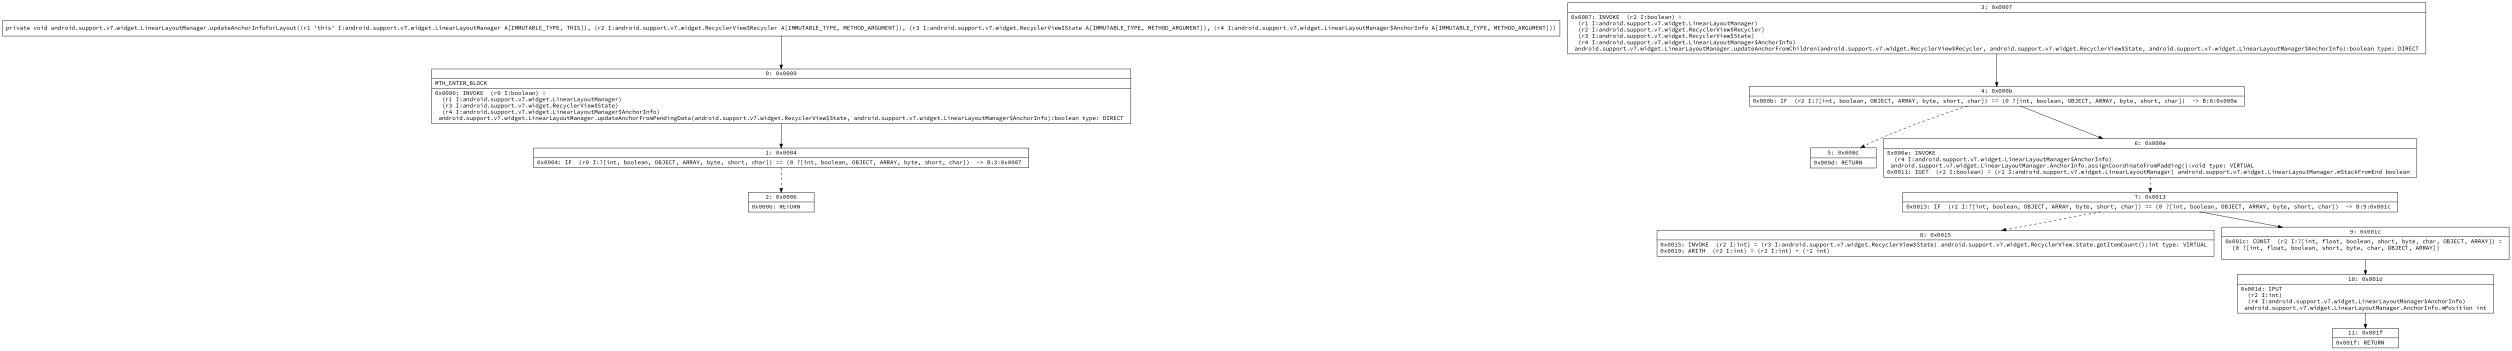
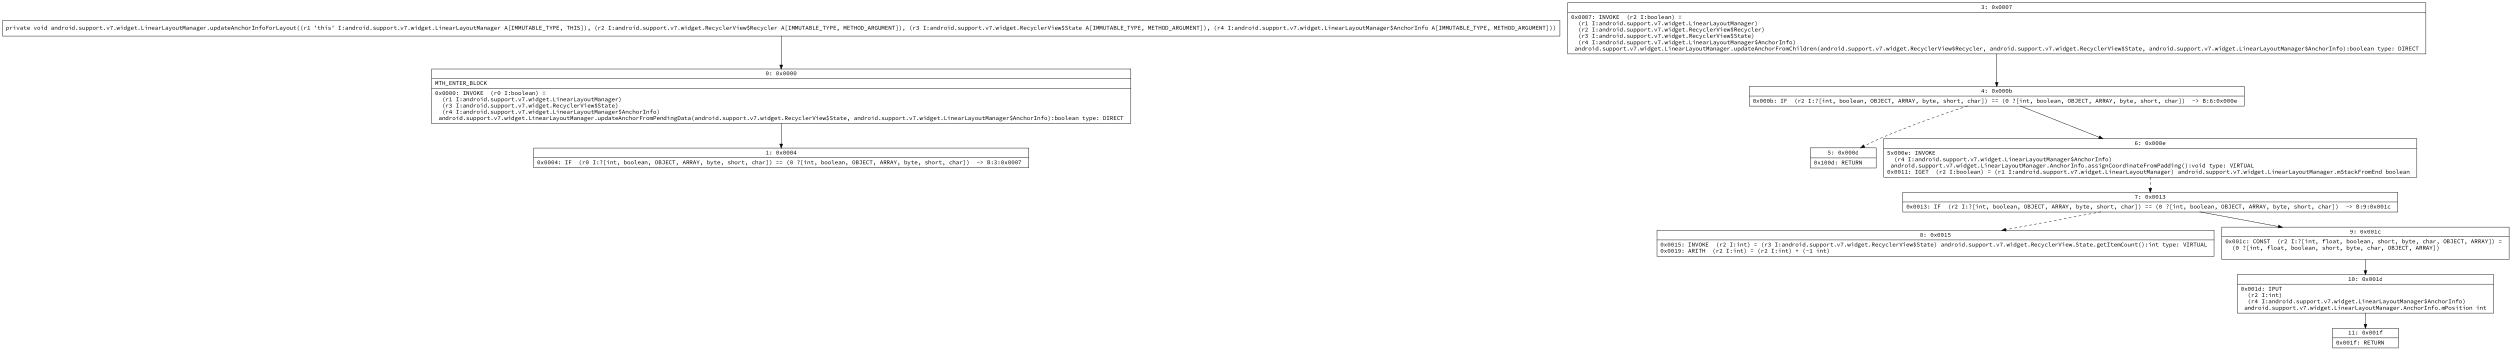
  digraph {
    fontname="Source Code Pro"
    node [fontname="Source Code Pro" shape=record]
    edge [fontname="Source Code Pro"]
    n1 [label="{0\:\ 0x0000|MTH_ENTER_BLOCK\l|0x0000: INVOKE  (r0 I:boolean) = \l  (r1 I:android.support.v7.widget.LinearLayoutManager)\l  (r3 I:android.support.v7.widget.RecyclerView$State)\l  (r4 I:android.support.v7.widget.LinearLayoutManager$AnchorInfo)\l android.support.v7.widget.LinearLayoutManager.updateAnchorFromPendingData(android.support.v7.widget.RecyclerView$State, android.support.v7.widget.LinearLayoutManager$AnchorInfo):boolean type: DIRECT \l}"]
    n2 [label="{1\:\ 0x0004|0x0004: IF  (r0 I:?[int, boolean, OBJECT, ARRAY, byte, short, char]) == (0 ?[int, boolean, OBJECT, ARRAY, byte, short, char])  \-\> B:3:0x0007 \l}"]
-   n3 [label="{2\:\ 0x0006|0x0006: RETURN   \l}"]
    n4 [label="{3\:\ 0x0007|0x0007: INVOKE  (r2 I:boolean) = \l  (r1 I:android.support.v7.widget.LinearLayoutManager)\l  (r2 I:android.support.v7.widget.RecyclerView$Recycler)\l  (r3 I:android.support.v7.widget.RecyclerView$State)\l  (r4 I:android.support.v7.widget.LinearLayoutManager$AnchorInfo)\l android.support.v7.widget.LinearLayoutManager.updateAnchorFromChildren(android.support.v7.widget.RecyclerView$Recycler, android.support.v7.widget.RecyclerView$State, android.support.v7.widget.LinearLayoutManager$AnchorInfo):boolean type: DIRECT \l}"]
    n5 [label="{4\:\ 0x000b|0x000b: IF  (r2 I:?[int, boolean, OBJECT, ARRAY, byte, short, char]) == (0 ?[int, boolean, OBJECT, ARRAY, byte, short, char])  \-\> B:6:0x000e \l}"]
-   n6 [label="{5\:\ 0x000d|0x000d: RETURN   \l}"]
+   n6 [label="{5\:\ 0x000d|0x100d: RETURN   \l}"]
    n7 [label="{6\:\ 0x000e|5x000e: INVOKE  \l  (r4 I:android.support.v7.widget.LinearLayoutManager$AnchorInfo)\l android.support.v7.widget.LinearLayoutManager.AnchorInfo.assignCoordinateFromPadding():void type: VIRTUAL \l0x0011: IGET  (r2 I:boolean) = (r1 I:android.support.v7.widget.LinearLayoutManager) android.support.v7.widget.LinearLayoutManager.mStackFromEnd boolean \l}"]
    n8 [label="{7\:\ 0x0013|0x0013: IF  (r2 I:?[int, boolean, OBJECT, ARRAY, byte, short, char]) == (0 ?[int, boolean, OBJECT, ARRAY, byte, short, char])  \-\> B:9:0x001c \l}"]
    n9 [label="{8\:\ 0x0015|0x0015: INVOKE  (r2 I:int) = (r3 I:android.support.v7.widget.RecyclerView$State) android.support.v7.widget.RecyclerView.State.getItemCount():int type: VIRTUAL \l0x0019: ARITH  (r2 I:int) = (r2 I:int) + (\-1 int) \l}"]
    n10 [label="{9\:\ 0x001c|0x001c: CONST  (r2 I:?[int, float, boolean, short, byte, char, OBJECT, ARRAY]) = \l  (0 ?[int, float, boolean, short, byte, char, OBJECT, ARRAY])\l \l}"]
    n11 [label="{10\:\ 0x001d|0x001d: IPUT  \l  (r2 I:int)\l  (r4 I:android.support.v7.widget.LinearLayoutManager$AnchorInfo)\l android.support.v7.widget.LinearLayoutManager.AnchorInfo.mPosition int \l}"]
    n12 [label="{11\:\ 0x001f|0x001f: RETURN   \l}"]
    n13 [label="{private void android.support.v7.widget.LinearLayoutManager.updateAnchorInfoForLayout((r1 'this' I:android.support.v7.widget.LinearLayoutManager A[IMMUTABLE_TYPE, THIS]), (r2 I:android.support.v7.widget.RecyclerView$Recycler A[IMMUTABLE_TYPE, METHOD_ARGUMENT]), (r3 I:android.support.v7.widget.RecyclerView$State A[IMMUTABLE_TYPE, METHOD_ARGUMENT]), (r4 I:android.support.v7.widget.LinearLayoutManager$AnchorInfo A[IMMUTABLE_TYPE, METHOD_ARGUMENT])) }"]
    n1 -> n2
-   n2 -> n3 [style=dashed]
    n4 -> n5
    n5 -> n6 [style=dashed]
    n5 -> n7
    n7 -> n8 [style=dashed]
    n8 -> n9 [style=dashed]
    n8 -> n10
    n10 -> n11
    n11 -> n12
    n13 -> n1
  }
